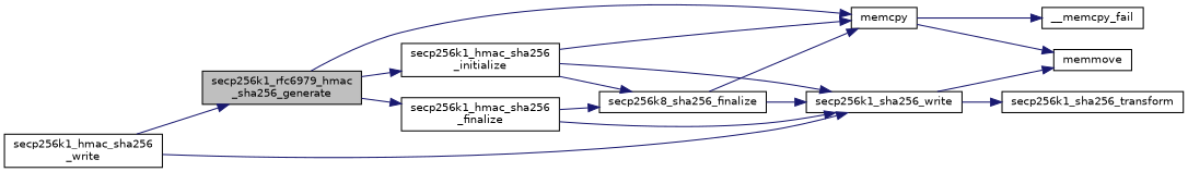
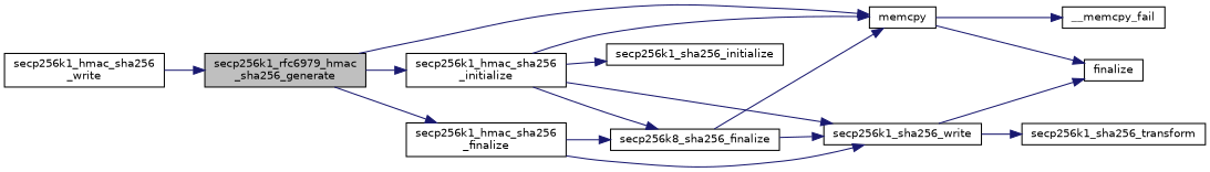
  digraph {
    rankdir=LR
    node [color=black fillcolor=white fontname=Helvetica fontsize=10 shape=record style=filled]
    edge [color=midnightblue fontname=Helvetica fontsize=10 labelfontname=Helvetica labelfontsize=10 style=solid]
    n1 [fillcolor=grey75 fontcolor=black height=0.2 label="secp256k1_rfc6979_hmac\l_sha256_generate" width=0.4]
    n2 [height=0.2 label="secp256k1_hmac_sha256\l_initialize" width=0.4]
    n3 [height=0.2 label=memcpy width=0.4]
    n4 [height=0.2 label="secp256k1_hmac_sha256\l_finalize" width=0.4]
+   n5 [height=0.2 label=secp256k1_sha256_initialize width=0.4]
    n6 [height=0.2 label=secp256k1_sha256_write width=0.4]
    n7 [height=0.2 label=secp256k8_sha256_finalize width=0.4]
-   n8 [height=0.2 label=memmove width=0.4]
+   n8 [height=0.2 label=finalize width=0.4]
    n9 [height=0.2 label=__memcpy_fail width=0.4]
    n10 [height=0.2 label="secp256k1_hmac_sha256\l_write" width=0.4]
    n11 [height=0.2 label=secp256k1_sha256_transform width=0.4]
    n1 -> n2
    n1 -> n3
    n1 -> n4
    n2 -> n3
+   n2 -> n5
    n2 -> n6
    n2 -> n7
    n3 -> n8
    n3 -> n9
    n4 -> n6
    n4 -> n7
    n6 -> n8
    n6 -> n11
    n7 -> n3
    n7 -> n6
    n10 -> n1
-   n10 -> n6
  }
